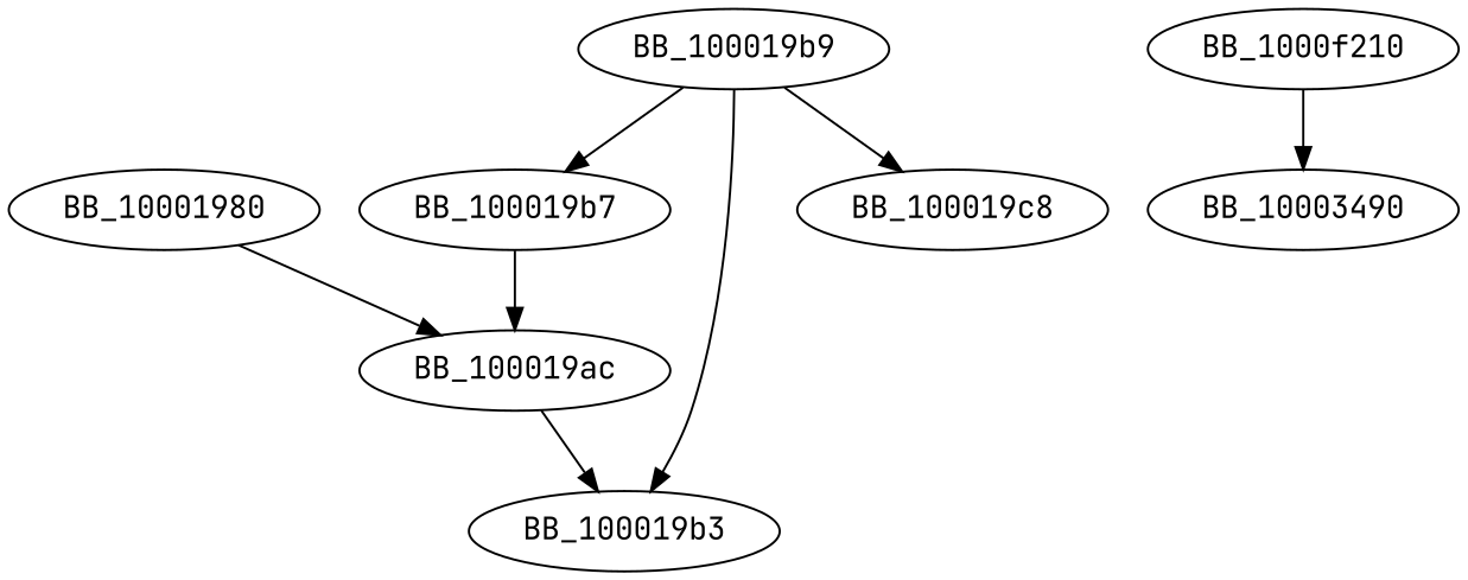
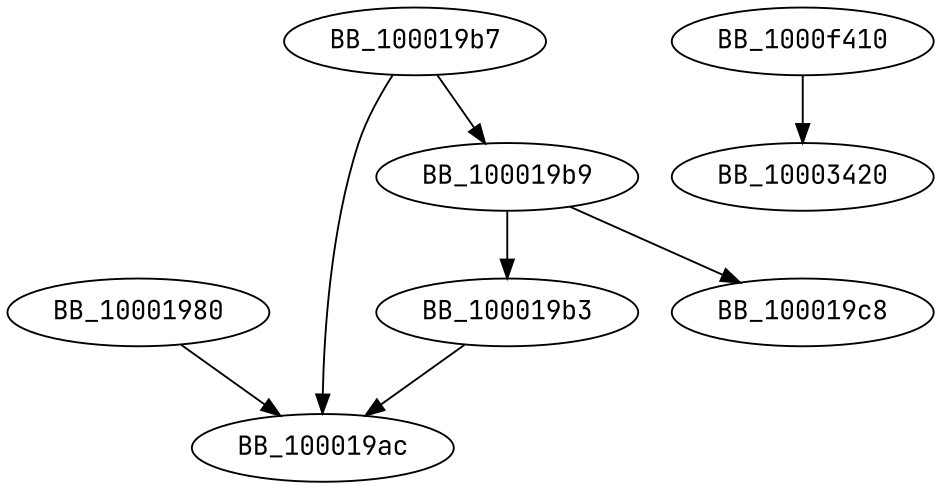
  digraph {
    fontname="JetBrains Mono"
    node [fontname="JetBrains Mono"]
    edge [fontname="JetBrains Mono"]
    BB_10001980
    BB_100019ac
    BB_100019b3
    BB_100019b7
    BB_100019b9
    BB_100019c8
-   BB_1000f210
-   BB_10003490
+   BB_1000f210 [label=BB_1000f410]
+   BB_10003490 [label=BB_10003420]
    BB_10001980 -> BB_100019ac
-   BB_100019ac -> BB_100019b3
+   BB_100019b3 -> BB_100019ac
    BB_100019b7 -> BB_100019ac
-   BB_100019b9 -> BB_100019b7
+   BB_100019b7 -> BB_100019b9
    BB_100019b9 -> BB_100019b3
    BB_100019b9 -> BB_100019c8
    BB_1000f210 -> BB_10003490
  }
